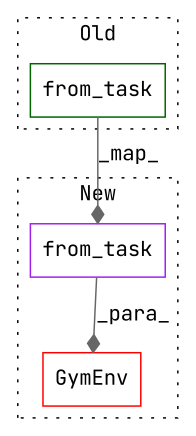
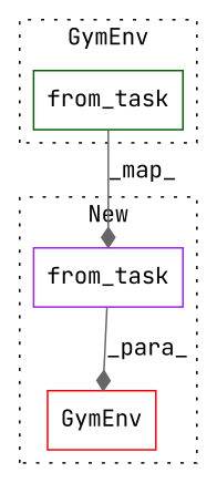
  digraph {
    fontname="JetBrains Mono"
    node [a=32 l="10,1" shape=box fontname="JetBrains Mono"]
    edge [color=gray40 arrowhead=diamond fontname="JetBrains Mono"]
    n1 [label=from_task s="951,970" color=purple]
    n2 [l="7,1" label=GymEnv s="918,971" color=red]
    n3 [label=from_task s="917,936" color=darkgreen]
    subgraph cluster_1 {
      label=New
      style=dotted
      n1
      n2
    }
    subgraph cluster_2 {
-     label=Old
+     label=GymEnv
      style=dotted
      n3
    }
    n1 -> n2 [label=_para_]
    n3 -> n1 [label=_map_]
  }
